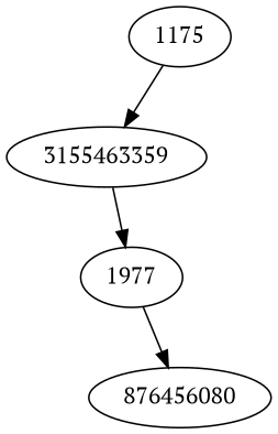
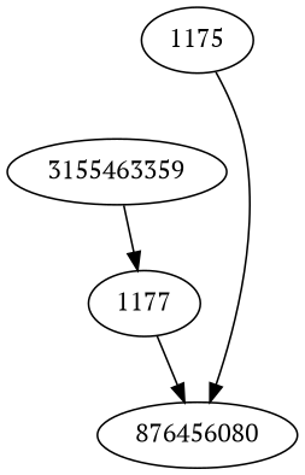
  strict digraph {
    fontname="PT Serif"
    node [fontname="PT Serif"]
    edge [fontname="PT Serif"]
    1175
    3155463359
-   1177 [label=1977]
+   1177
    876456080
-   1175 -> 3155463359
+   1175 -> 876456080
    3155463359 -> 1177
    1177 -> 876456080
  }
